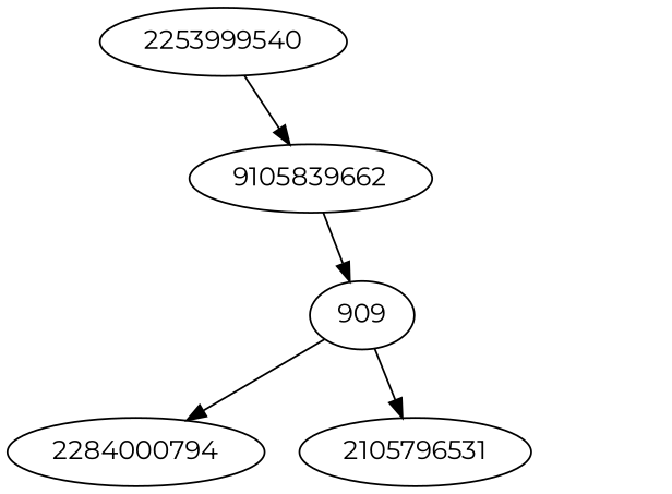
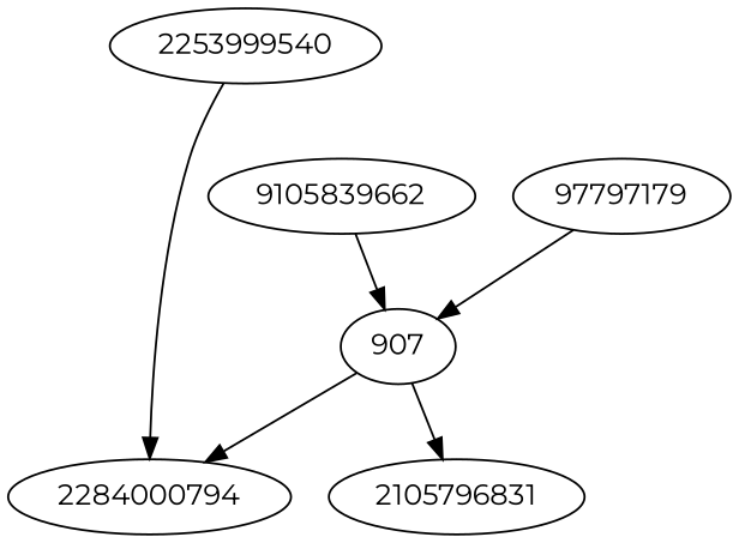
  strict digraph {
    fontname=Montserrat
    node [fontname=Montserrat]
    edge [fontname=Montserrat]
-   909
-   2105796531
+   909 [label=907]
+   2105796531 [label=2105796831]
    n3 [label=2284000794]
    n4 [label=9105839662]
    2253999540
+   97797179
    909 -> 2105796531
    909 -> n3
    n4 -> 909
-   2253999540 -> n4
+   2253999540 -> n3
+   97797179 -> 909
  }
